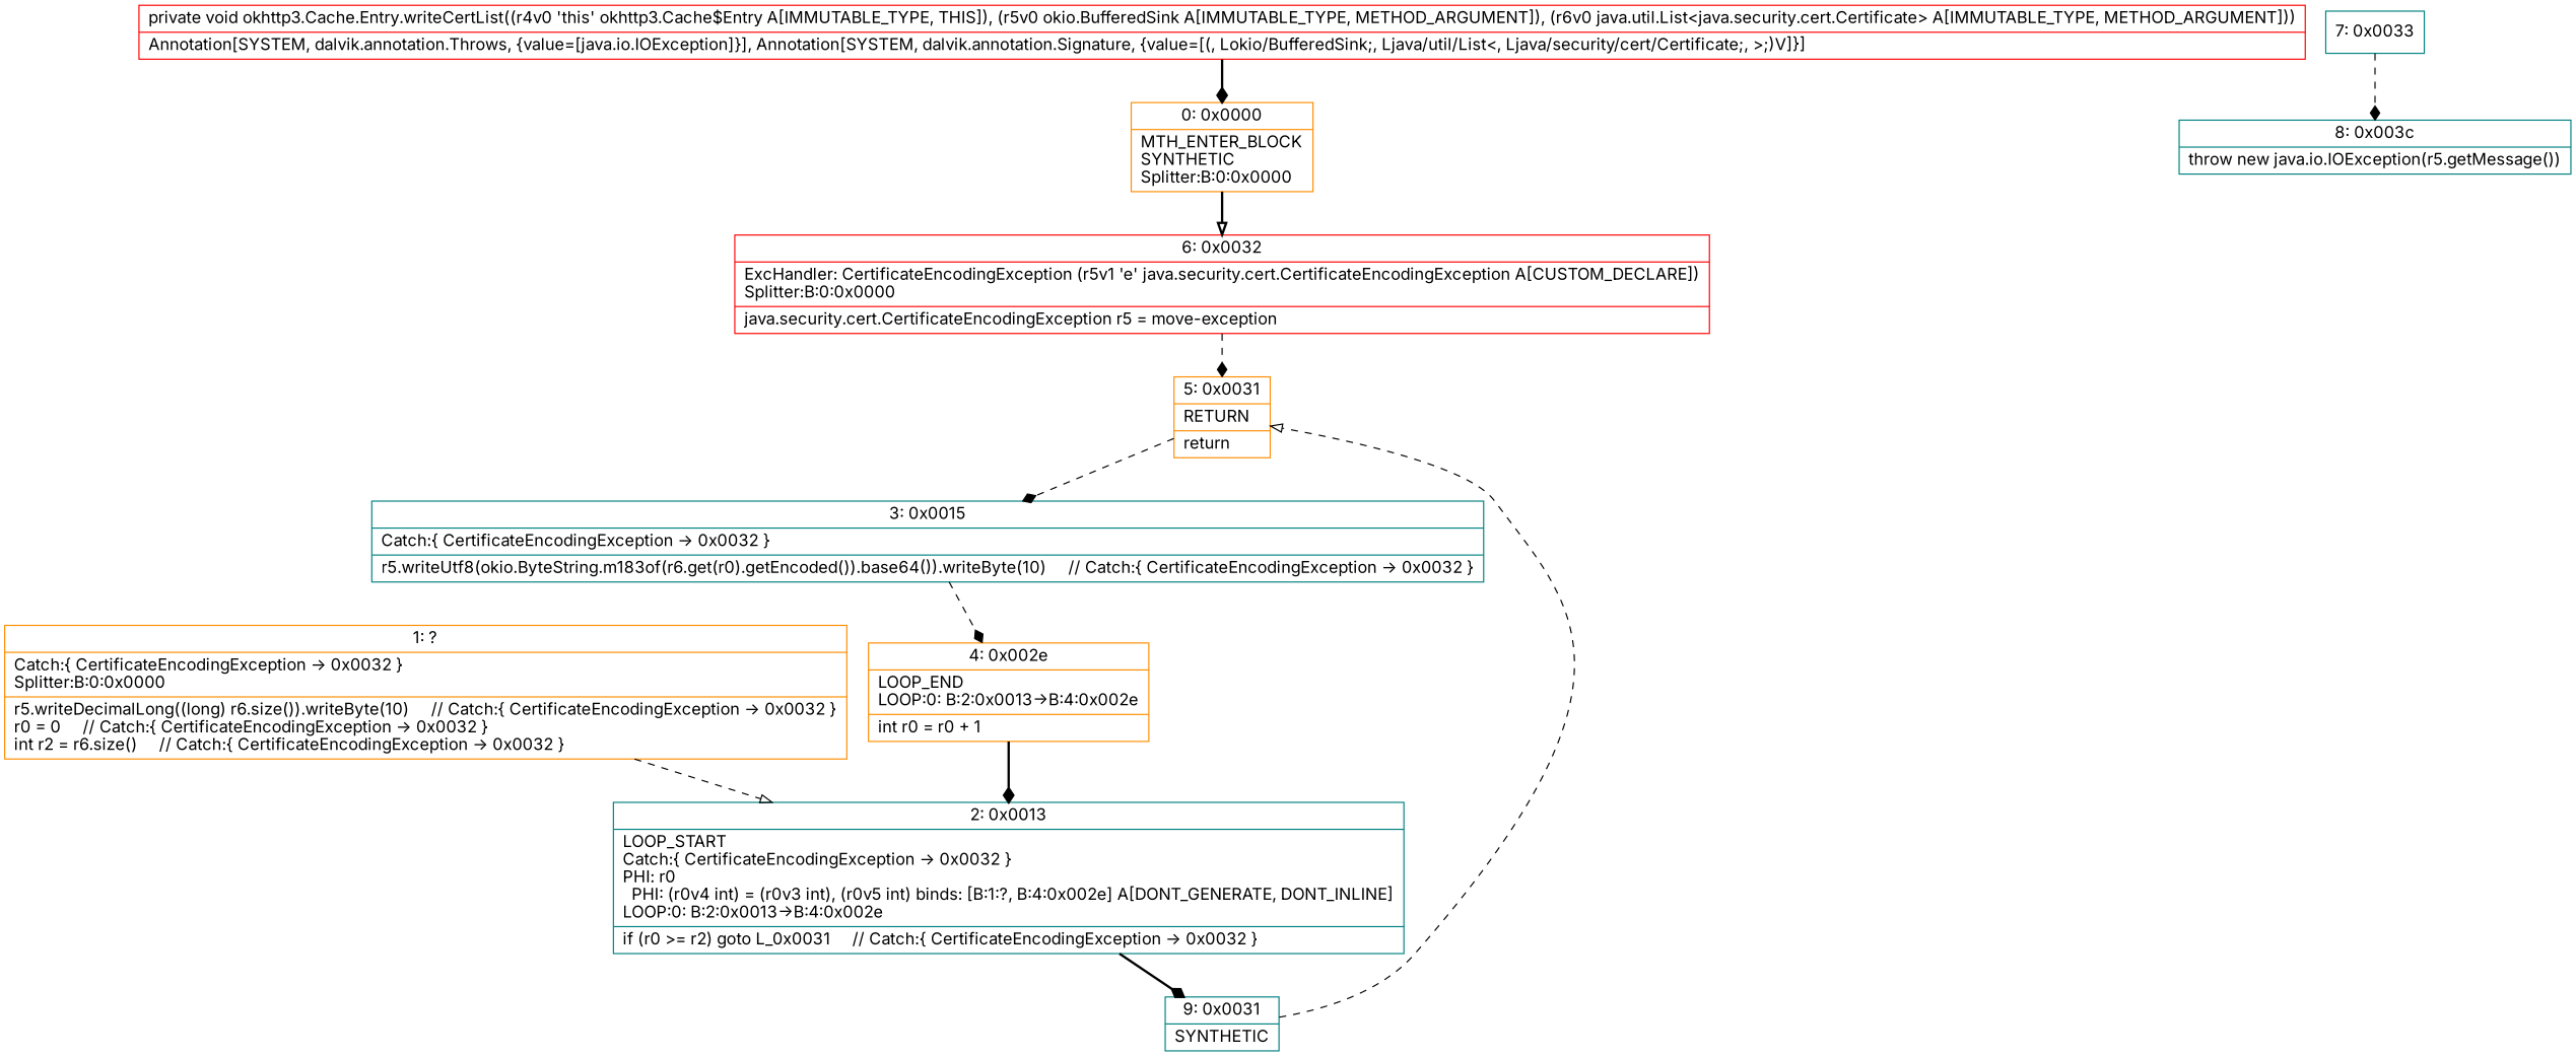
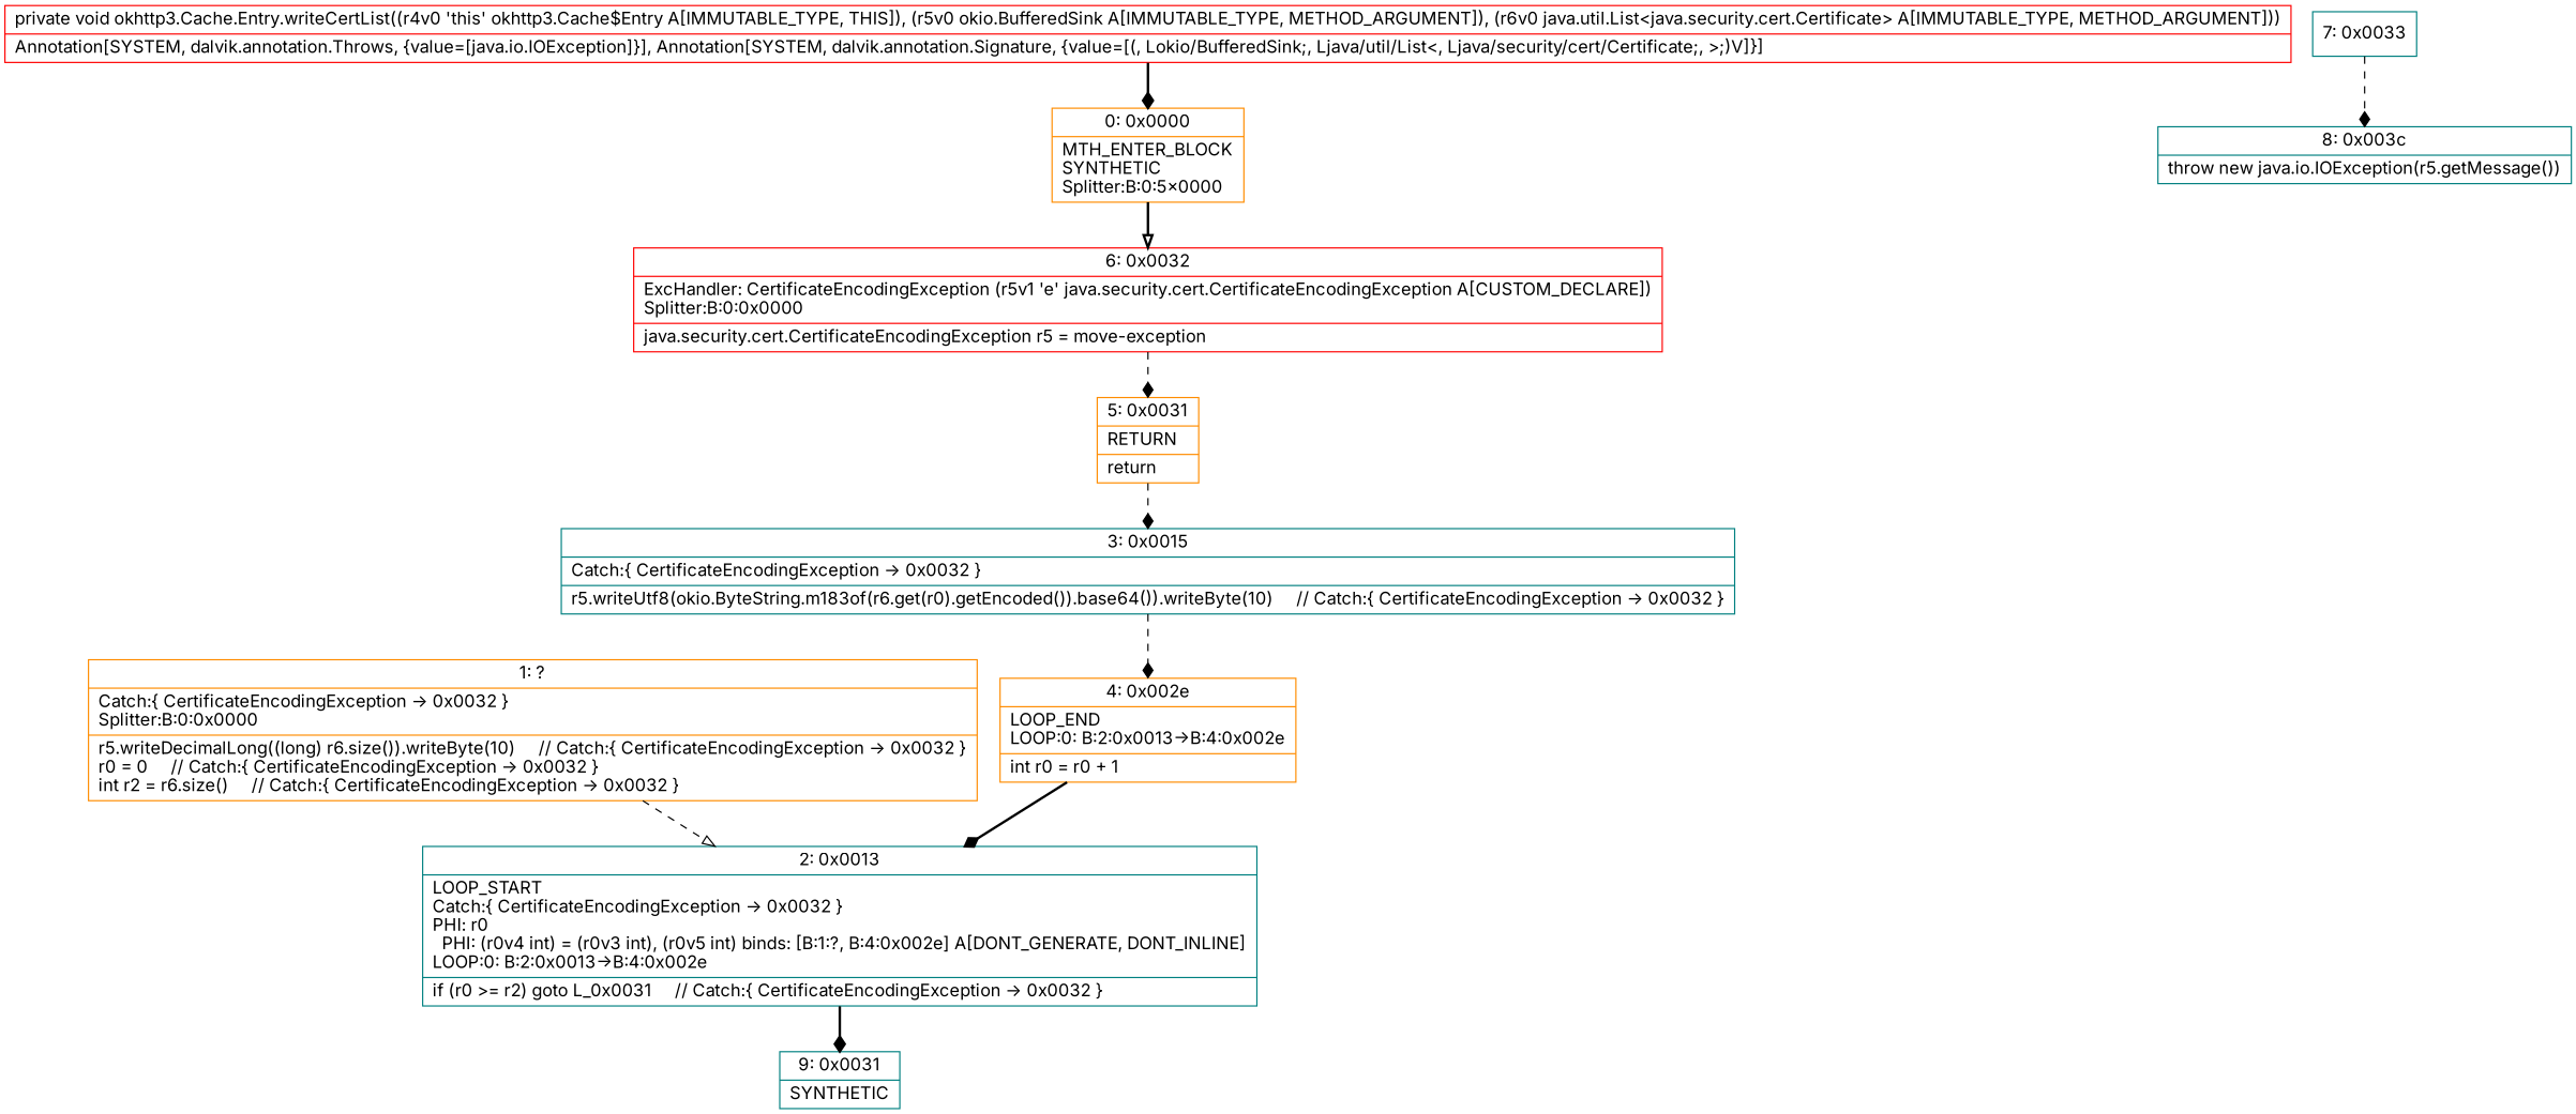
  digraph {
    fontname=Inter
    node [color=teal fontname=Inter shape=record]
    edge [arrowhead=diamond fontname=Inter style=dashed]
-   n1 [color=darkorange label="{0\:\ 0x0000|MTH_ENTER_BLOCK\lSYNTHETIC\lSplitter:B:0:0x0000\l}"]
+   n1 [color=darkorange label="{0\:\ 0x0000|MTH_ENTER_BLOCK\lSYNTHETIC\lSplitter:B:0:5x0000\l}"]
    n2 [color=red label="{6\:\ 0x0032|ExcHandler: CertificateEncodingException (r5v1 'e' java.security.cert.CertificateEncodingException A[CUSTOM_DECLARE])\lSplitter:B:0:0x0000\l|java.security.cert.CertificateEncodingException r5 = move\-exception\l}"]
    n3 [color=darkorange label="{1\:\ ?|Catch:\{ CertificateEncodingException \-\> 0x0032 \}\lSplitter:B:0:0x0000\l|r5.writeDecimalLong((long) r6.size()).writeByte(10)     \/\/ Catch:\{ CertificateEncodingException \-\> 0x0032 \}\lr0 = 0     \/\/ Catch:\{ CertificateEncodingException \-\> 0x0032 \}\lint r2 = r6.size()     \/\/ Catch:\{ CertificateEncodingException \-\> 0x0032 \}\l}"]
    n4 [label="{2\:\ 0x0013|LOOP_START\lCatch:\{ CertificateEncodingException \-\> 0x0032 \}\lPHI: r0 \l  PHI: (r0v4 int) = (r0v3 int), (r0v5 int) binds: [B:1:?, B:4:0x002e] A[DONT_GENERATE, DONT_INLINE]\lLOOP:0: B:2:0x0013\-\>B:4:0x002e\l|if (r0 \>= r2) goto L_0x0031     \/\/ Catch:\{ CertificateEncodingException \-\> 0x0032 \}\l}"]
    n5 [color=darkorange label="{5\:\ 0x0031|RETURN\l|return\l}"]
    n6 [label="{9\:\ 0x0031|SYNTHETIC\l}"]
    n7 [label="{3\:\ 0x0015|Catch:\{ CertificateEncodingException \-\> 0x0032 \}\l|r5.writeUtf8(okio.ByteString.m183of(r6.get(r0).getEncoded()).base64()).writeByte(10)     \/\/ Catch:\{ CertificateEncodingException \-\> 0x0032 \}\l}"]
    n8 [color=darkorange label="{4\:\ 0x002e|LOOP_END\lLOOP:0: B:2:0x0013\-\>B:4:0x002e\l|int r0 = r0 + 1\l}"]
    n9 [label="{7\:\ 0x0033}"]
    n10 [label="{8\:\ 0x003c|throw new java.io.IOException(r5.getMessage())\l}"]
    n11 [color=red label="{private void okhttp3.Cache.Entry.writeCertList((r4v0 'this' okhttp3.Cache$Entry A[IMMUTABLE_TYPE, THIS]), (r5v0 okio.BufferedSink A[IMMUTABLE_TYPE, METHOD_ARGUMENT]), (r6v0 java.util.List\<java.security.cert.Certificate\> A[IMMUTABLE_TYPE, METHOD_ARGUMENT]))  | Annotation[SYSTEM, dalvik.annotation.Throws, \{value=[java.io.IOException]\}], Annotation[SYSTEM, dalvik.annotation.Signature, \{value=[(, Lokio\/BufferedSink;, Ljava\/util\/List\<, Ljava\/security\/cert\/Certificate;, \>;)V]\}]\l}"]
    n1 -> n2 [arrowhead=onormal style=bold]
    n2 -> n5
    n3 -> n4 [arrowhead=onormal]
    n4 -> n6 [style=bold]
    n5 -> n7
-   n6 -> n5 [arrowhead=onormal]
    n7 -> n8
    n8 -> n4 [style=bold]
    n9 -> n10
    n11 -> n1 [style=bold]
  }
